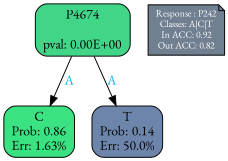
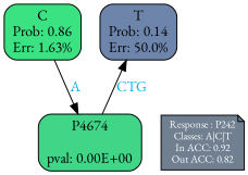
  digraph {
    fontname="EB Garamond"
    ranksep=equally
    splines=polylines
    node [color=black fontname="EB Garamond" shape=box style="filled, rounded"]
    edge [fontcolor=deepskyblue2 fontname="EB Garamond"]
    n1 [fillcolor="#3ae282" label="C\nProb: 0.86\nErr: 1.63%"]
    n2 [fillcolor="#6e85ab" label="T\nProb: 0.14\nErr: 50.0%"]
    n3 [align=left fillcolor=slategray fontcolor=white fontsize=10 label="Response : P242\nClasses: A|C|T\nIn ACC: 0.92\nOut ACC: 0.82\n" shape=note style=filled]
    n4 [fillcolor="#41d588" label="P4674\n\npval: 0.00E+00"]
    subgraph sub_1 {
      rank=same
      n1
      n2
    }
    subgraph sub_2 {
      rank=same
      n3
      n4
    }
-   n4 -> n1 [label=A]
-   n4 -> n2 [label=A]
+   n1 -> n4 [label=A]
+   n4 -> n2 [label=CTG]
  }
